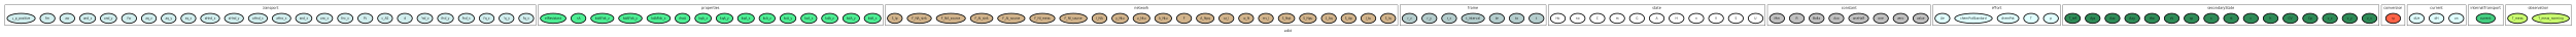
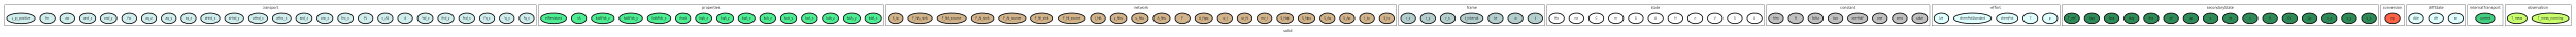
  digraph {
    label=solid
    rankdir=TB
    fontname=Ubuntu
    node [fillcolor=lightcyan2 fontsize=12 penwidth=3 style=filled fontname=Ubuntu]
    n1 [label=fq_x]
    n2 [label=fq_y]
    n3 [label=fq_z]
    n4 [label=fnd_x]
    n5 [label=fnd_y]
    n6 [label=fnd_z]
    n7 [label=d]
    n8 [label=c_AS]
    n9 [label=fV]
    n10 [label=fnc_x]
    n11 [label=anc_x]
    n12 [label=and_x]
    n13 [label=aHnc_x]
    n14 [label=aHnd_x]
    n15 [label=aHnd_y]
    n16 [label=aHnd_z]
    n17 [label=aq_x]
    n18 [label=aq_y]
    n19 [label=aq_z]
    n20 [label=fw]
    n21 [label=and_y]
    n22 [label=and_z]
    n23 [label=aw]
    n24 [label=fm]
    n25 [label=y_p_positive]
    n26 [fillcolor=seagreen2 label=kdA_x]
    n27 [fillcolor=seagreen2 label=kdA_y]
    n28 [fillcolor=seagreen2 label=kdA_z]
    n29 [fillcolor=seagreen2 label=kcA_x]
    n30 [fillcolor=seagreen2 label=kcA_y]
    n31 [fillcolor=seagreen2 label=kcA_z]
    n32 [fillcolor=seagreen2 label=kqA_x]
    n33 [fillcolor=seagreen2 label=kqA_y]
    n34 [fillcolor=seagreen2 label=kqA_z]
    n35 [fillcolor=seagreen2 label=rhoA]
    n36 [fillcolor=seagreen2 label=kdAFick_x]
    n37 [fillcolor=seagreen2 label=kdAFick_y]
    n38 [fillcolor=seagreen2 label=kdAFick_z]
    n39 [fillcolor=seagreen2 label=hA]
    n40 [fillcolor=seagreen2 label=elResistant]
    n41 [fillcolor=tan label=S_Iq]
    n42 [fillcolor=tan label=I_tu]
    n43 [fillcolor=tan label=S_Ap]
    n44 [fillcolor=tan label=S_Aq]
    n45 [fillcolor=tan label=S_Npu]
    n46 [fillcolor=tan label=S_Nqt]
    n47 [fillcolor=tan label=mv_I]
    n48 [fillcolor=tan label=cz_N]
    n49 [fillcolor=tan label=cz_I]
    n50 [fillcolor=tan label=A_Npq]
    n51 [fillcolor=tan label=F]
    n52 [fillcolor=tan label=A_Ntu]
    n53 [fillcolor=tan label=u_Ntu]
    n54 [fillcolor=tan label=y_Ntu]
    n55 [fillcolor=tan label=I_NA]
    n56 [fillcolor=tan label=F_NI_source]
-   n57 [fillcolor=tan label=F_NI_meas]
+   n57 [fillcolor=tan label=F_NI_sink]
    n58 [fillcolor=tan label=F_AI_source]
    n59 [fillcolor=tan label=F_AI_sink]
    n60 [fillcolor=tan label=F_NA_source]
    n61 [fillcolor=tan label=F_NA_sink]
    n62 [fillcolor=tan label=S_Ip]
    n63 [fillcolor=lightcyan3 label=t]
    n64 [fillcolor=lightcyan3 label=to]
    n65 [fillcolor=lightcyan3 label=te]
    n66 [fillcolor=lightcyan3 label=t_interval]
    n67 [fillcolor=lightcyan3 label=r_x]
    n68 [fillcolor=lightcyan3 label=r_y]
    n69 [fillcolor=lightcyan3 label=r_z]
    n70 [fillcolor=white label=U]
    n71 [fillcolor=white label=S]
    n72 [fillcolor=white label=V]
    n73 [fillcolor=white label=n]
    n74 [fillcolor=white label=H]
    n75 [fillcolor=white label=A]
    n76 [fillcolor=white label=G]
    n77 [fillcolor=white label=m]
    n78 [fillcolor=white label=C]
    n79 [fillcolor=white label=no]
    n80 [fillcolor=white label=Ho]
    n81 [fillcolor=grey label=value]
    n82 [fillcolor=grey label=zero]
    n83 [fillcolor=grey label=one]
    n84 [fillcolor=grey label=oneHalf]
    n85 [fillcolor=grey label=Avo]
    n86 [fillcolor=grey label=Boltz]
    n87 [fillcolor=grey label=R]
    n88 [fillcolor=grey label=Mm]
    n89 [fillcolor=lightcyan label=p]
    n90 [fillcolor=lightcyan label=T]
    n91 [fillcolor=lightcyan label=chemPot]
    n92 [fillcolor=lightcyan label=chemPotStandard]
    n93 [fillcolor=lightcyan label=Ue]
    n94 [fillcolor=seagreen4 label=v_x]
    n95 [fillcolor=seagreen4 label=v_y]
    n96 [fillcolor=seagreen4 label=v_z]
    n97 [fillcolor=seagreen4 label=Cp]
    n98 [fillcolor=seagreen4 label=CV]
    n99 [fillcolor=seagreen4 label=h]
    n100 [fillcolor=seagreen4 label=c]
    n101 [fillcolor=seagreen4 label=nt]
    n102 [fillcolor=seagreen4 label=x]
    n103 [fillcolor=seagreen4 label=cp]
    n104 [fillcolor=seagreen4 label=cV]
    n105 [fillcolor=seagreen4 label=rho]
    n106 [fillcolor=seagreen4 label=Axy]
    n107 [fillcolor=seagreen4 label=Axz]
    n108 [fillcolor=seagreen4 label=Ayz]
    n109 [fillcolor=seagreen4 label=T_ref]
    n110 [fillcolor=tomato label=np]
    n111 [fillcolor=lightcyan1 label=an]
    n112 [fillcolor=lightcyan1 label=dH]
    n113 [fillcolor=lightcyan1 label=dUe]
    n114 [fillcolor=seagreen3 label=current]
    n115 [fillcolor=darkolivegreen1 label=T_meas_norming]
    n116 [fillcolor=darkolivegreen1 label=T_meas]
    subgraph cluster_1 {
      label=transport
      n1
      n2
      n3
      n4
      n5
      n6
      n7
      n8
      n9
      n10
      n11
      n12
      n13
      n14
      n15
      n16
      n17
      n18
      n19
      n20
      n21
      n22
      n23
      n24
      n25
    }
    subgraph cluster_2 {
      label=geometry
    }
    subgraph cluster_3 {
      label=properties
      n26
      n27
      n28
      n29
      n30
      n31
      n32
      n33
      n34
      n35
      n36
      n37
      n38
      n39
      n40
    }
    subgraph cluster_4 {
      label=network
      n41
      n42
      n43
      n44
      n45
      n46
      n47
      n48
      n49
      n50
      n51
      n52
      n53
      n54
      n55
      n56
      n57
      n58
      n59
      n60
      n61
      n62
    }
    subgraph cluster_5 {
      label=differenceOperator
    }
    subgraph cluster_6 {
      label=frame
      n63
      n64
      n65
      n66
      n67
      n68
      n69
    }
    subgraph cluster_7 {
      label=state
      n70
      n71
      n72
      n73
      n74
      n75
      n76
      n77
      n78
      n79
      n80
    }
    subgraph cluster_8 {
      label=constant
      n81
      n82
      n83
      n84
      n85
      n86
      n87
      n88
    }
    subgraph cluster_9 {
      label=effort
      n89
      n90
      n91
      n92
      n93
    }
    subgraph cluster_10 {
      label=secondaryState
      n94
      n95
      n96
      n97
      n98
      n99
      n100
      n101
      n102
      n103
      n104
      n105
      n106
      n107
      n108
      n109
    }
    subgraph cluster_11 {
      label=conversion
      n110
    }
    subgraph cluster_12 {
-     label=current
+     label=diffState
      n111
      n112
      n113
    }
    subgraph cluster_13 {
      label=internalTransport
      n114
    }
    subgraph cluster_14 {
      label=controlInput
    }
    subgraph cluster_15 {
      label=observation
      n115
      n116
    }
  }
